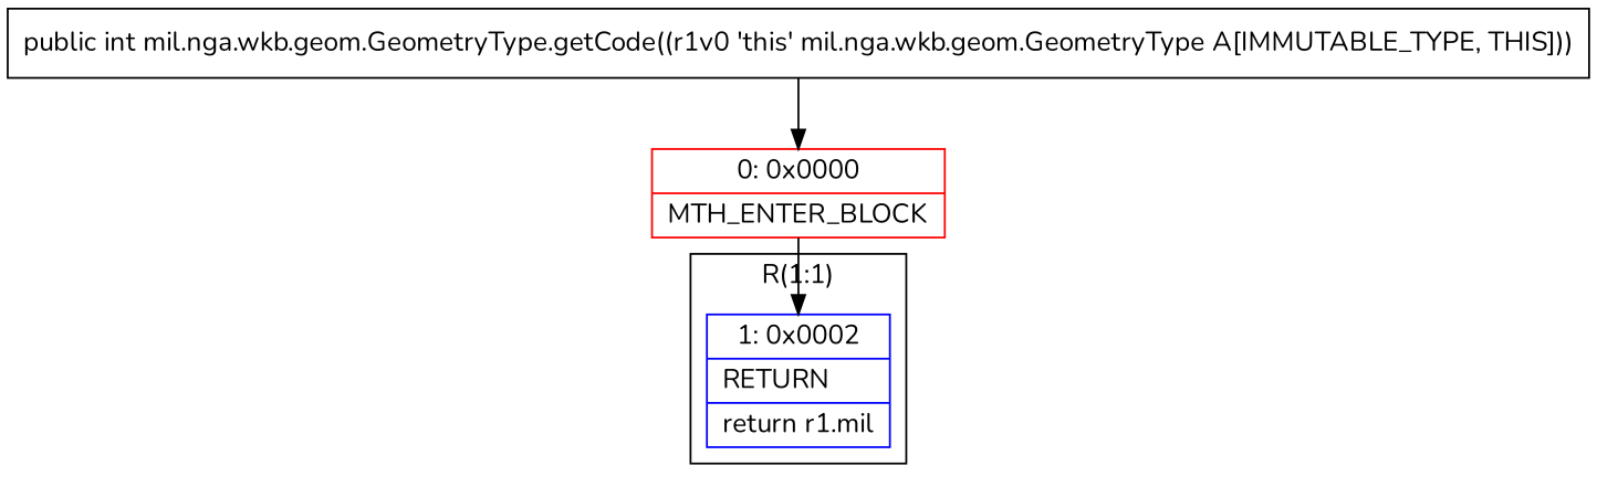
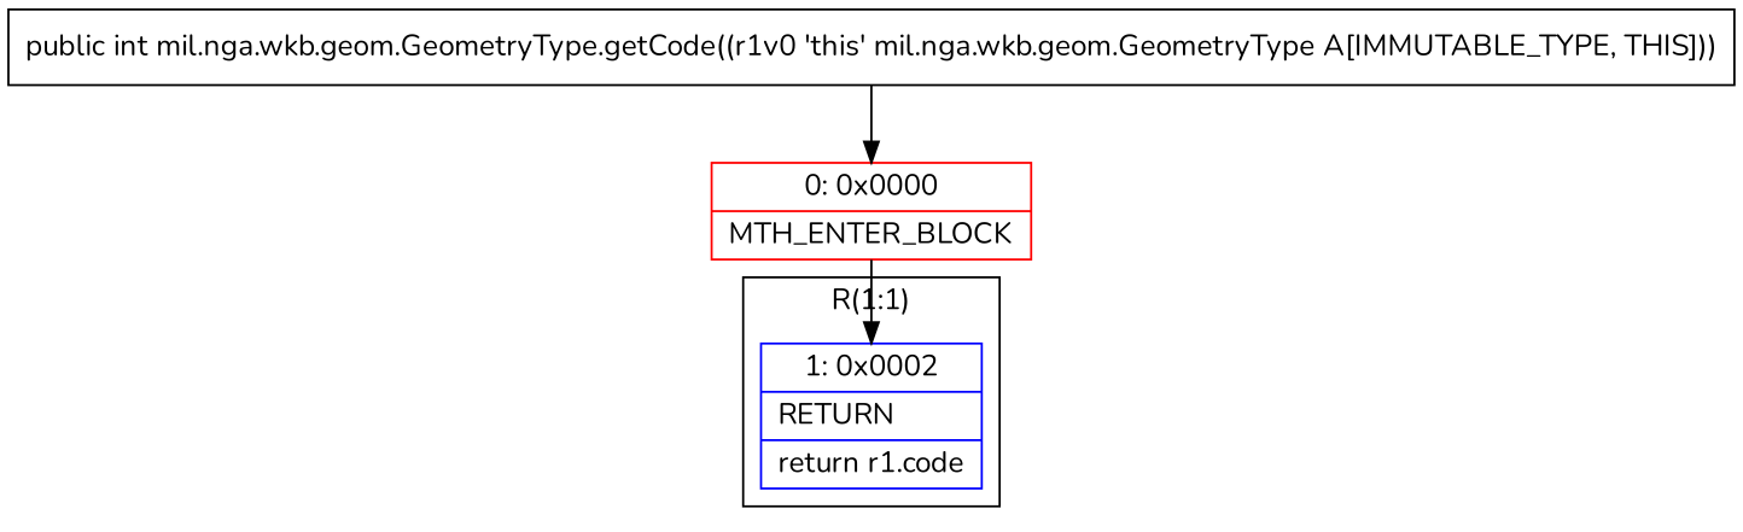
  digraph {
    fontname=Nunito
    node [shape=record fontname=Nunito]
    edge [fontname=Nunito]
-   n1 [color=blue label="{1\:\ 0x0002|RETURN\l|return r1.mil\l}"]
+   n1 [color=blue label="{1\:\ 0x0002|RETURN\l|return r1.code\l}"]
    n2 [color=red label="{0\:\ 0x0000|MTH_ENTER_BLOCK\l}"]
    n3 [label="{public int mil.nga.wkb.geom.GeometryType.getCode((r1v0 'this' mil.nga.wkb.geom.GeometryType A[IMMUTABLE_TYPE, THIS])) }"]
    subgraph cluster_1 {
      label="R(1:1)"
      n1
    }
    n2 -> n1
    n3 -> n2
  }
